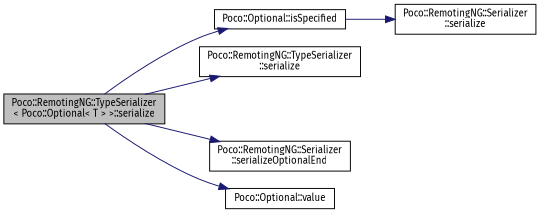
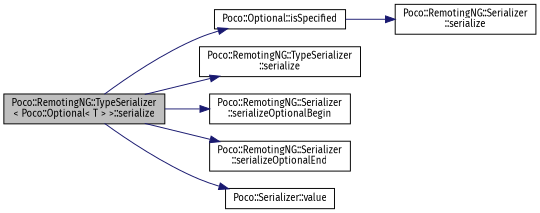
  digraph {
    fontname="Fira Sans"
    rankdir=LR
    node [color=black fillcolor=white fontname="Fira Sans" fontsize=10 shape=record style=filled]
    edge [color=midnightblue fontname="Fira Sans" fontsize=10 labelfontname=Helvetica labelfontsize=10 style=solid]
    n1 [fillcolor=grey75 fontcolor=black height=0.2 label="Poco::RemotingNG::TypeSerializer\l\< Poco::Optional\< T \> \>::serialize" width=0.4]
    n2 [height=0.2 label="Poco::Optional::isSpecified" width=0.4]
    n3 [height=0.2 label="Poco::RemotingNG::TypeSerializer\l::serialize" width=0.4]
+   n4 [height=0.2 label="Poco::RemotingNG::Serializer\l::serializeOptionalBegin" width=0.4]
    n5 [height=0.2 label="Poco::RemotingNG::Serializer\l::serializeOptionalEnd" width=0.4]
-   n6 [height=0.2 label="Poco::Optional::value" width=0.4]
+   n6 [height=0.2 label="Poco::Serializer::value" width=0.4]
    n7 [height=0.2 label="Poco::RemotingNG::Serializer\l::serialize" width=0.4]
    n1 -> n2
    n1 -> n3
+   n1 -> n4
    n1 -> n5
    n1 -> n6
    n2 -> n7
  }
